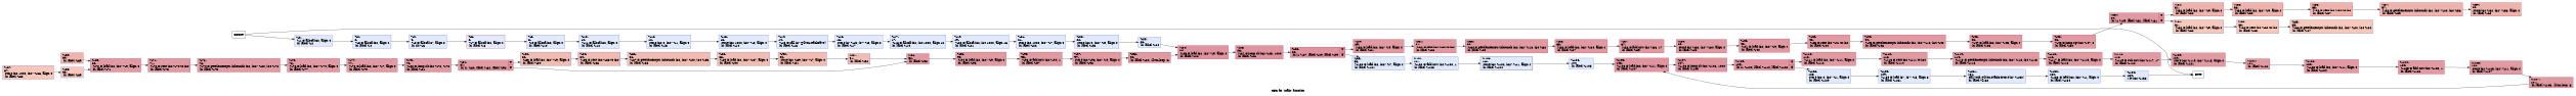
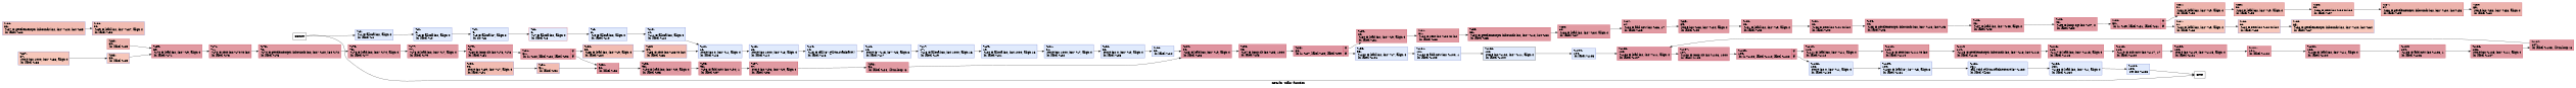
  digraph {
    label="CFG for 'main' function"
    rankdir=LR
    node [shape=record color="#b70d28ff" fillcolor="#bb1b2c70" style=filled]
    n1 [label=BEGIN color="" fillcolor="" style=""]
    n2 [color="#3d50c3ff" fillcolor="#b9d0f970" label="{%0:\l  %1 = alloca i32, align 4\l  br label %2\l}"]
    n3 [label=END color="" fillcolor="" style=""]
    n4 [color="#3d50c3ff" fillcolor="#b9d0f970" label="{%2:\l2:                                                \l  %3 = alloca i32, align 4\l  br label %4\l}"]
    n5 [color="#3d50c3ff" fillcolor="#b9d0f970" label="{%4:\l4:                                                \l  %5 = alloca i8*, align 8\l  br slt %6\l}"]
    n6 [fillcolor="#b9d0f970" label="{%6:\l6:                                                \l  %7 = alloca i32, align 4\l  br label %8\l}"]
    n7 [color="#3d50c3ff" fillcolor="#b9d0f970" label="{%8:\l8:                                                \l  %9 = alloca i32, align 4\l  br label %10\l}"]
    n8 [color="#3d50c3ff" fillcolor="#b9d0f970" label="{%10:\l10:                                               \l  %11 = alloca i32, align 4\l  br label %12\l}"]
    n9 [color="#3d50c3ff" fillcolor="#b9d0f970" label="{%12:\l12:                                               \l  store i32 0, i32* %1, align 4\l  br label %13\l}"]
    n10 [color="#3d50c3ff" fillcolor="#b9d0f970" label="{%13:\l13:                                               \l  store i32 1000, i32* %3, align 4\l  br label %14\l}"]
    n11 [color="#3d50c3ff" fillcolor="#b9d0f970" label="{%14:\l14:                                               \l  %15 = call i8* @llvm.stacksave()\l  br label %16\l}"]
    n12 [color="#3d50c3ff" fillcolor="#b9d0f970" label="{%16:\l16:                                               \l  store i8* %15, i8** %5, align 8\l  br label %17\l}"]
    n13 [color="#3d50c3ff" fillcolor="#b9d0f970" label="{%17:\l17:                                               \l  %18 = alloca i32, i64 1000, align 16\l  br label %19\l}"]
    n14 [color="#3d50c3ff" fillcolor="#b9d0f970" label="{%19:\l19:                                               \l  %20 = alloca i32, i64 1000, align 16\l  br label %21\l}"]
    n15 [color="#3d50c3ff" fillcolor="#b9d0f970" label="{%21:\l21:                                               \l  store i32 1000, i32* %7, align 4\l  br label %22\l}"]
    n16 [color="#3d50c3ff" fillcolor="#b9d0f970" label="{%22:\l22:                                               \l  store i32 0, i32* %9, align 4\l  br label %23\l}"]
    n17 [color="#3d50c3ff" fillcolor="#b9d0f970" label="{%23:\l23:                                               \l  br label %24\l}"]
    n18 [fillcolor="#b70d2870" label="{%24:\l24:                                               \l  %25 = load i32, i32* %9, align 4\l  br label %26\l}"]
    n19 [fillcolor="#b70d2870" label="{%26:\l26:                                               \l  %27 = icmp slt i32 %25, 1000\l  br label %28\l}"]
    n20 [fillcolor="#b70d2870" label="{%28:\l28:                                               \l  br i1 %27, label %29, label %99\l|{<s0>T|<s1>F}}"]
    n21 [label="{%29:\l29:                                               \l  %30 = load i32, i32* %9, align 4\l  br label %31\l}"]
    n22 [color="#3d50c3ff" fillcolor="#b9d0f970" label="{%99:\l99:                                               \l  %100 = load i32, i32* %7, align 4\l  br label %101\l}"]
    n23 [label="{%31:\l31:                                               \l  %32 = sext i32 %30 to i64\l  br label %33\l}"]
    n24 [color="#3d50c3ff" fillcolor="#b9d0f970" label="{%101:\l101:                                              \l  %102 = add nsw i32 %100, 1\l  br label %103\l}"]
    n25 [label="{%33:\l33:                                               \l  %34 = getelementptr inbounds i32, i32* %18, i64 %32\l  br label %35\l}"]
    n26 [color=black fillcolor="#b9d0f970" label="{%103:\l103:                                              \l  store i32 %102, i32* %11, align 4\l  br label %104\l}"]
    n27 [label="{%35:\l35:                                               \l  %36 = load i32, i32* %34, align 4\l  br label %37\l}"]
    n28 [label="{%37:\l37:                                               \l  %38 = add nsw i32 %36, 17\l  br label %39\l}"]
    n29 [label="{%39:\l39:                                               \l  store i32 %38, i32* %34, align 4\l  br label %40\l}"]
    n30 [label="{%40:\l40:                                               \l  %41 = load i32, i32* %9, align 4\l  br label %42\l}"]
    n31 [label="{%42:\l42:                                               \l  %43 = sext i32 %41 to i64\l  br label %44\l}"]
    n32 [label="{%44:\l44:                                               \l  %45 = getelementptr inbounds i32, i32* %18, i64 %43\l  br label %46\l}"]
    n33 [label="{%46:\l46:                                               \l  %47 = load i32, i32* %45, align 4\l  br label %48\l}"]
    n34 [label="{%48:\l48:                                               \l  %49 = icmp sgt i32 %47, 0\l  br label %50\l}"]
    n35 [label="{%50:\l50:                                               \l  br i1 %49, label %51, label %61\l|{<s0>T|<s1>F}}"]
    n36 [fillcolor="#d6524470" label="{%51:\l51:                                               \l  %52 = load i32, i32* %9, align 4\l  br label %53\l}"]
    n37 [color="#3d50c3ff" fillcolor="#ec7f6370" label="{%61:\l61:                                               \l  %62 = load i32, i32* %9, align 4\l  br label %63\l}"]
    n38 [fillcolor="#d6524470" label="{%53:\l53:                                               \l  %54 = load i32, i32* %9, align 4\l  br label %55\l}"]
    n39 [color="#3d50c3ff" fillcolor="#ec7f6370" label="{%63:\l63:                                               \l  %64 = sext i32 %62 to i64\l  br label %65\l}"]
    n40 [fillcolor="#d6524470" label="{%55:\l55:                                               \l  %56 = sext i32 %54 to i64\l  br label %57\l}"]
    n41 [color="#3d50c3ff" fillcolor="#ec7f6370" label="{%65:\l65:                                               \l  %66 = getelementptr inbounds i32, i32* %20, i64 %64\l  br label %67\l}"]
    n42 [fillcolor="#d6524470" label="{%57:\l57:                                               \l  %58 = getelementptr inbounds i32, i32* %20, i64 %56\l  br label %59\l}"]
    n43 [fillcolor="#d6524470" label="{%59:\l59:                                               \l  store i32 %52, i32* %58, align 4\l  br label %60\l}"]
    n44 [fillcolor="#d6524470" label="{%60:\l60:                                               \l  br label %69\l}"]
    n45 [label="{%69:\l69:                                               \l  %70 = load i32, i32* %9, align 4\l  br label %71\l}"]
    n46 [label="{%71:\l71:                                               \l  %72 = sext i32 %70 to i64\l  br label %73\l}"]
    n47 [label="{%73:\l73:                                               \l  %74 = getelementptr inbounds i32, i32* %20, i64 %72\l  br label %75\l}"]
    n48 [color="#3d50c3ff" fillcolor="#ec7f6370" label="{%67:\l67:                                               \l  store i32 1000, i32* %66, align 4\l  br label %68\l}"]
    n49 [color="#3d50c3ff" fillcolor="#ec7f6370" label="{%68:\l68:                                               \l  br label %69\l}"]
    n50 [label="{%75:\l75:                                               \l  %76 = load i32, i32* %74, align 4\l  br label %77\l}"]
    n51 [label="{%77:\l77:                                               \l  %78 = load i32, i32* %7, align 4\l  br label %79\l}"]
    n52 [label="{%79:\l79:                                               \l  %80 = icmp slt i32 %76, %78\l  br label %81\l}"]
    n53 [label="{%81:\l81:                                               \l  br i1 %80, label %82, label %92\l|{<s0>T|<s1>F}}"]
    n54 [color="#3d50c3ff" fillcolor="#e1675170" label="{%82:\l82:                                               \l  %83 = load i32, i32* %9, align 4\l  br label %84\l}"]
    n55 [label="{%92:\l92:                                               \l  br label %93\l}"]
    n56 [color="#3d50c3ff" fillcolor="#e1675170" label="{%84:\l84:                                               \l  %85 = sext i32 %83 to i64\l  br label %86\l}"]
    n57 [label="{%93:\l93:                                               \l  %94 = load i32, i32* %9, align 4\l  br label %95\l}"]
    n58 [color="#3d50c3ff" fillcolor="#e1675170" label="{%86:\l86:                                               \l  %87 = getelementptr inbounds i32, i32* %20, i64 %85\l  br label %88\l}"]
    n59 [label="{%95:\l95:                                               \l  %96 = add nsw i32 %94, 1\l  br label %97\l}"]
    n60 [color="#3d50c3ff" fillcolor="#e1675170" label="{%88:\l88:                                               \l  %89 = load i32, i32* %87, align 4\l  br label %90\l}"]
    n61 [color="#3d50c3ff" fillcolor="#e1675170" label="{%90:\l90:                                               \l  store i32 %89, i32* %7, align 4\l  br label %91\l}"]
    n62 [color="#3d50c3ff" fillcolor="#e1675170" label="{%91:\l91:                                               \l  br label %92\l}"]
    n63 [label="{%97:\l97:                                               \l  store i32 %96, i32* %9, align 4\l  br label %98\l}"]
    n64 [label="{%98:\l98:                                               \l  br label %24, !llvm.loop !6\l}"]
    n65 [color="#3d50c3ff" fillcolor="#b9d0f970" label="{%104:\l104:                                              \l  br label %105\l}"]
    n66 [fillcolor="#b70d2870" label="{%105:\l105:                                              \l  %106 = load i32, i32* %11, align 4\l  br label %107\l}"]
    n67 [fillcolor="#b70d2870" label="{%107:\l107:                                              \l  %108 = icmp slt i32 %106, 1000\l  br label %109\l}"]
    n68 [fillcolor="#b70d2870" label="{%109:\l109:                                              \l  br i1 %108, label %110, label %128\l|{<s0>T|<s1>F}}"]
    n69 [label="{%110:\l110:                                              \l  %111 = load i32, i32* %11, align 4\l  br label %112\l}"]
    n70 [color="#3d50c3ff" fillcolor="#b9d0f970" label="{%128:\l128:                                              \l  store i32 0, i32* %1, align 4\l  br label %129\l}"]
    n71 [label="{%112:\l112:                                              \l  %113 = sext i32 %111 to i64\l  br label %114\l}"]
    n72 [color="#3d50c3ff" fillcolor="#b9d0f970" label="{%129:\l129:                                              \l  %130 = load i8*, i8** %5, align 8\l  br label %131\l}"]
    n73 [label="{%114:\l114:                                              \l  %115 = getelementptr inbounds i32, i32* %18, i64 %113\l  br label %116\l}"]
    n74 [color="#3d50c3ff" fillcolor="#b9d0f970" label="{%131:\l131:                                              \l  call void @llvm.stackrestore(i8* %130)\l  br label %132\l}"]
    n75 [label="{%116:\l116:                                              \l  %117 = load i32, i32* %115, align 4\l  br label %118\l}"]
    n76 [label="{%118:\l118:                                              \l  %119 = sub nsw i32 %117, 17\l  br label %120\l}"]
    n77 [label="{%120:\l120:                                              \l  store i32 %119, i32* %115, align 4\l  br label %121\l}"]
    n78 [label="{%121:\l121:                                              \l  br label %122\l}"]
    n79 [label="{%122:\l122:                                              \l  %123 = load i32, i32* %11, align 4\l  br label %124\l}"]
    n80 [label="{%124:\l124:                                              \l  %125 = add nsw i32 %123, 1\l  br label %126\l}"]
    n81 [label="{%126:\l126:                                              \l  store i32 %125, i32* %11, align 4\l  br label %127\l}"]
    n82 [label="{%127:\l127:                                              \l  br label %105, !llvm.loop !8\l}"]
    n83 [color="#3d50c3ff" fillcolor="#b9d0f970" label="{%132:\l132:                                              \l  %133 = load i32, i32* %1, align 4\l  br label %134\l}"]
    n84 [color="#3d50c3ff" fillcolor="#b9d0f970" label="{%134:\l134:                                              \l  ret i32 %133\l}"]
    n1 -> n2
    n1 -> n3
    n2 -> n4
    n4 -> n5
    n5 -> n6
    n6 -> n7
    n7 -> n8
    n8 -> n9
    n9 -> n10
    n10 -> n11
    n11 -> n12
    n12 -> n13
    n13 -> n14
    n14 -> n15
    n15 -> n16
    n16 -> n17
    n17 -> n18
    n18 -> n19
    n19 -> n20
    n20 -> n21 [tailport=s0]
    n20 -> n22 [tailport=s1]
    n21 -> n23
    n22 -> n24
    n23 -> n25
    n24 -> n26
    n25 -> n27
    n26 -> n65
    n27 -> n28
    n28 -> n29
    n29 -> n30
    n30 -> n31
    n31 -> n32
    n32 -> n33
    n33 -> n34
    n34 -> n35
    n35 -> n36 [tailport=s0]
    n35 -> n37 [tailport=s1]
    n36 -> n38
    n37 -> n39
    n38 -> n40
    n39 -> n41
    n40 -> n42
    n42 -> n43
    n44 -> n45
    n45 -> n46
    n46 -> n47
    n47 -> n50
    n48 -> n49
    n49 -> n45
    n50 -> n51
    n51 -> n52
    n52 -> n53
    n53 -> n54 [tailport=s0]
    n53 -> n55 [tailport=s1]
    n54 -> n56
    n55 -> n57
-   n56 -> n58
+   n56 -> n9
    n57 -> n59
    n58 -> n60
    n59 -> n63
-   n60 -> n61
    n61 -> n62
    n62 -> n55
    n63 -> n64
    n64 -> n18
    n65 -> n66
    n66 -> n67
    n67 -> n68
    n68 -> n69 [tailport=s0]
    n68 -> n70 [tailport=s1]
    n69 -> n71
    n70 -> n72
    n71 -> n73
    n72 -> n74
    n73 -> n75
    n74 -> n83
    n75 -> n76
    n76 -> n77
    n77 -> n78
    n78 -> n79
    n79 -> n80
    n80 -> n81
    n81 -> n82
    n82 -> n66
    n83 -> n84
    n84 -> n3
  }
